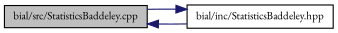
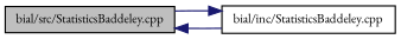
  digraph {
    rankdir=LR
    fontname="EB Garamond"
    node [color=black fontname="EB Garamond" fontsize=10 shape=record style=filled]
    edge [color=midnightblue dir=back fontname="EB Garamond" fontsize=10 labelfontname=Helvetica labelfontsize=10 style=solid]
    n1 [fillcolor=grey75 fontcolor=black height=0.2 label="bial/src/StatisticsBaddeley.cpp" width=0.4]
-   n2 [fillcolor=white height=0.2 label="bial/inc/StatisticsBaddeley.hpp" width=0.4]
+   n2 [fillcolor=white height=0.2 label="bial/inc/StatisticsBaddeley.cpp" width=0.4]
    n1 -> n2
    n2 -> n1
  }
